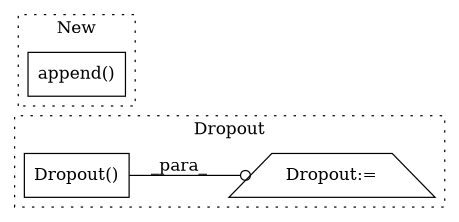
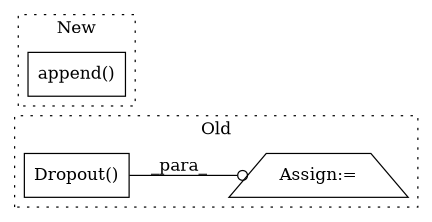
  digraph {
    rankdir=LR
    node [a=75 shape=box]
    n1 [l="11,1" label="Dropout()" s="4245,4263"]
-   n2 [a=68 l=3 label="Dropout:=" s=4172 shape=trapezium]
+   n2 [a=68 l=3 label="Assign:=" s=4172 shape=trapezium]
    n3 [l="16,1" label="append()" s="2251,2294"]
    subgraph cluster_1 {
-     label=Dropout
+     label=Old
      style=dotted
      n1
      n2
    }
    subgraph cluster_2 {
      label=New
      style=dotted
      n3
    }
    n1 -> n2 [label=_para_ arrowhead=odot]
  }
